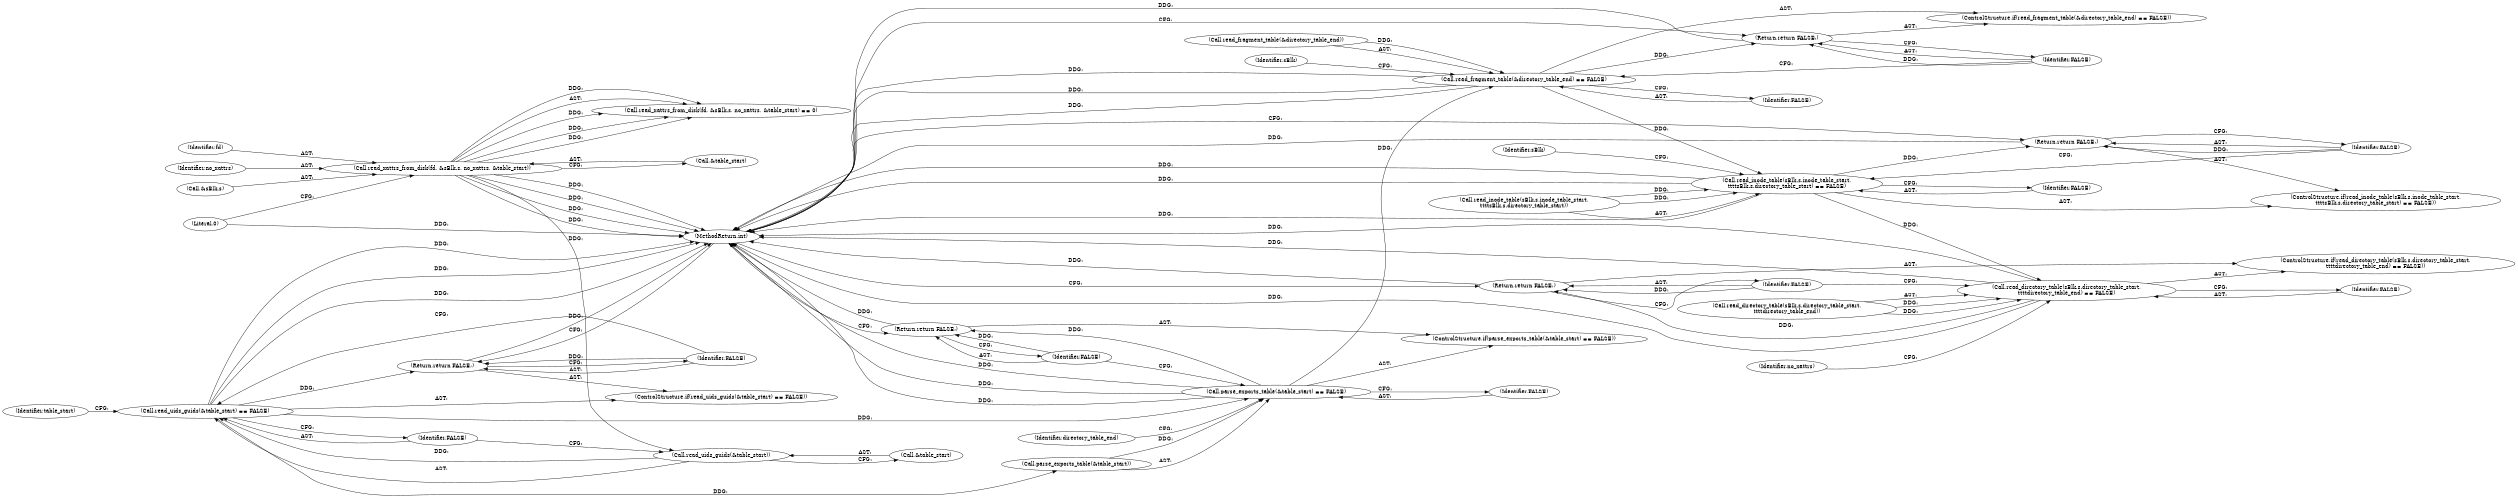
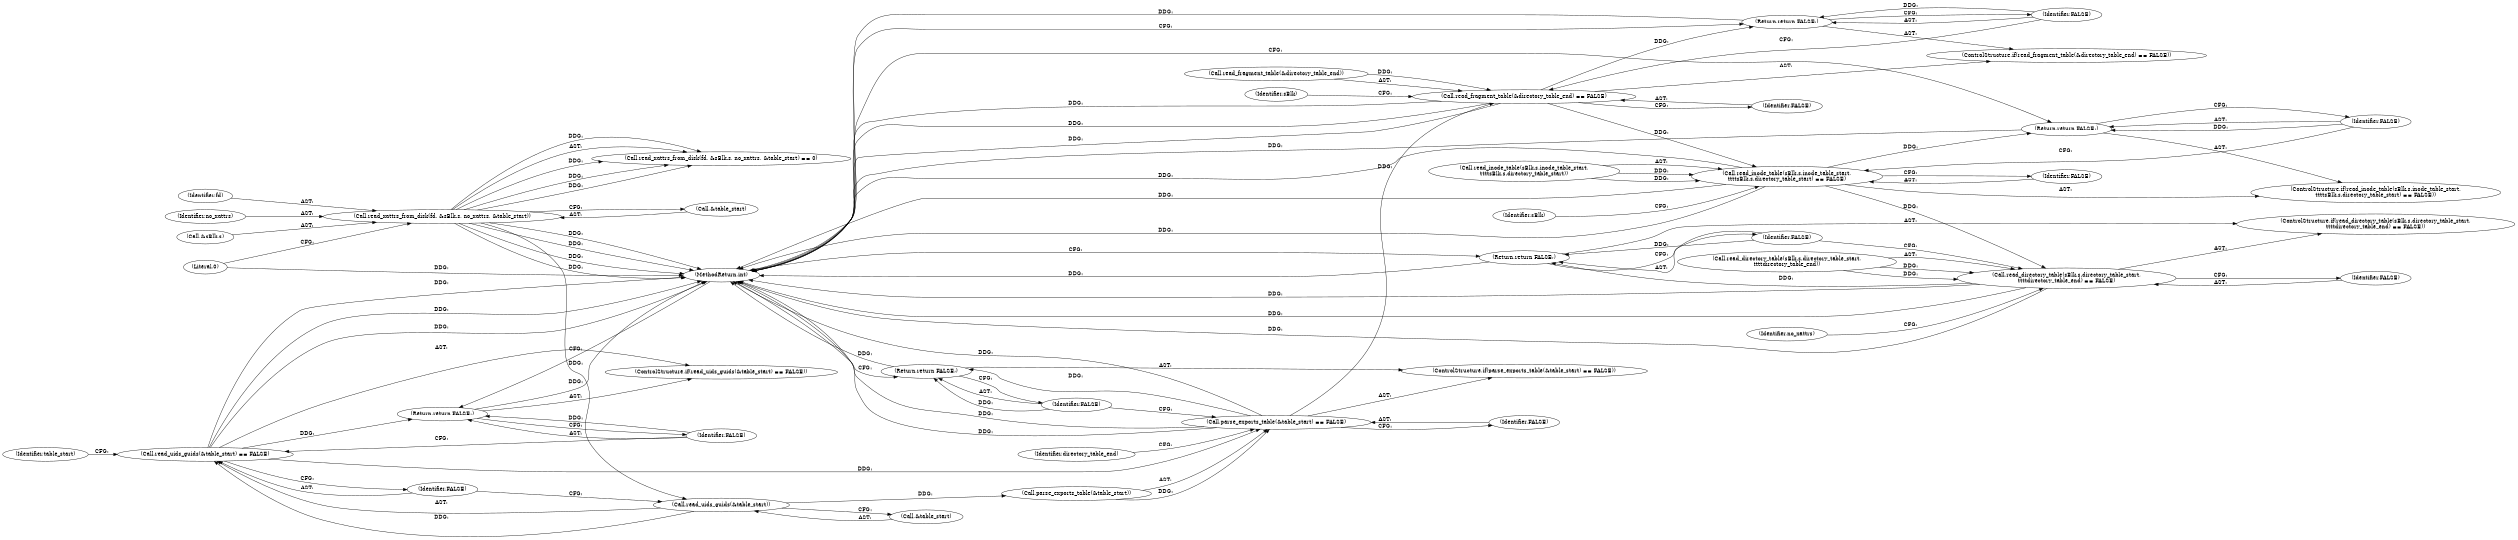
  digraph {
    rankdir=LR
    n1 [label="(Call,read_uids_guids(&table_start) == FALSE)"]
    n2 [label="(Return,return FALSE;)"]
    n3 [label="(Call,parse_exports_table(&table_start) == FALSE)"]
    n4 [label="(Identifier,FALSE)"]
    n5 [label="(MethodReturn,int)"]
    n6 [label="(ControlStructure,if(read_uids_guids(&table_start) == FALSE))"]
    n7 [label="(Identifier,FALSE)"]
    n8 [label="(Return,return FALSE;)"]
    n9 [label="(Call,read_fragment_table(&directory_table_end) == FALSE)"]
    n10 [label="(Identifier,FALSE)"]
    n11 [label="(ControlStructure,if(parse_exports_table(&table_start) == FALSE))"]
    n12 [label="(Call,read_uids_guids(&table_start))"]
    n13 [label="(Return,return FALSE;)"]
    n14 [label="(Return,return FALSE;)"]
    n15 [label="(Return,return FALSE;)"]
    n16 [label="(Call,&table_start)"]
    n17 [label="(Call,parse_exports_table(&table_start))"]
    n18 [label="(Call,read_xattrs_from_disk(fd, &sBlk.s, no_xattrs, &table_start))"]
    n19 [label="(Call,&table_start)"]
    n20 [label="(Call,read_xattrs_from_disk(fd, &sBlk.s, no_xattrs, &table_start) == 0)"]
    n21 [label="(Identifier,FALSE)"]
    n22 [label="(Call,read_inode_table(sBlk.s.inode_table_start,\n\t\t\t\tsBlk.s.directory_table_start) == FALSE)"]
    n23 [label="(ControlStructure,if(read_fragment_table(&directory_table_end) == FALSE))"]
    n24 [label="(Identifier,FALSE)"]
    n25 [label="(Identifier,FALSE)"]
    n26 [label="(Call,read_directory_table(sBlk.s.directory_table_start,\n\t\t\t\tdirectory_table_end) == FALSE)"]
    n27 [label="(ControlStructure,if(read_inode_table(sBlk.s.inode_table_start,\n\t\t\t\tsBlk.s.directory_table_start) == FALSE))"]
    n28 [label="(Identifier,FALSE)"]
    n29 [label="(Identifier,FALSE)"]
    n30 [label="(Identifier,FALSE)"]
    n31 [label="(ControlStructure,if(read_directory_table(sBlk.s.directory_table_start,\n\t\t\t\tdirectory_table_end) == FALSE))"]
    n32 [label="(Identifier,FALSE)"]
    n33 [label="(Call,read_directory_table(sBlk.s.directory_table_start,\n\t\t\t\tdirectory_table_end))"]
    n34 [label="(Call,read_fragment_table(&directory_table_end))"]
    n35 [label="(Identifier,fd)"]
    n36 [label="(Call,read_inode_table(sBlk.s.inode_table_start,\n\t\t\t\tsBlk.s.directory_table_start))"]
    n37 [label="(Literal,0)"]
    n38 [label="(Identifier,sBlk)"]
    n39 [label="(Identifier,no_xattrs)"]
    n40 [label="(Identifier,sBlk)"]
    n41 [label="(Call,&sBlk.s)"]
    n42 [label="(Identifier,no_xattrs)"]
    n43 [label="(Identifier,directory_table_end)"]
    n44 [label="(Identifier,table_start)"]
    n1 -> n2 [label="DDG: "]
    n1 -> n3 [label="DDG: "]
    n1 -> n4 [label="CFG: "]
    n1 -> n5 [label="DDG: "]
    n1 -> n5 [label="DDG: "]
    n1 -> n5 [label="DDG: "]
    n1 -> n6 [label="AST: "]
    n2 -> n5 [label="DDG: "]
    n2 -> n6 [label="AST: "]
    n2 -> n7 [label="CFG: "]
    n3 -> n5 [label="DDG: "]
    n3 -> n5 [label="DDG: "]
    n3 -> n5 [label="DDG: "]
    n3 -> n8 [label="DDG: "]
    n3 -> n9 [label="DDG: "]
    n3 -> n10 [label="CFG: "]
    n3 -> n11 [label="AST: "]
    n4 -> n1 [label="AST: "]
    n4 -> n12 [label="CFG: "]
    n5 -> n2 [label="CFG: "]
    n5 -> n8 [label="CFG: "]
    n5 -> n13 [label="CFG: "]
    n5 -> n14 [label="CFG: "]
    n5 -> n15 [label="CFG: "]
    n7 -> n1 [label="CFG: "]
    n7 -> n2 [label="AST: "]
    n7 -> n2 [label="DDG: "]
    n8 -> n5 [label="DDG: "]
    n8 -> n11 [label="AST: "]
    n8 -> n21 [label="CFG: "]
    n9 -> n5 [label="DDG: "]
    n9 -> n5 [label="DDG: "]
    n9 -> n5 [label="DDG: "]
    n9 -> n13 [label="DDG: "]
    n9 -> n22 [label="DDG: "]
    n9 -> n23 [label="AST: "]
    n9 -> n24 [label="CFG: "]
    n10 -> n3 [label="AST: "]
    n12 -> n1 [label="AST: "]
    n12 -> n1 [label="DDG: "]
    n12 -> n16 [label="CFG: "]
-   n1 -> n17 [label="DDG: "]
+   n12 -> n17 [label="DDG: "]
    n13 -> n5 [label="DDG: "]
    n13 -> n23 [label="AST: "]
    n13 -> n25 [label="CFG: "]
    n14 -> n5 [label="DDG: "]
    n14 -> n27 [label="AST: "]
    n14 -> n29 [label="CFG: "]
    n15 -> n5 [label="DDG: "]
    n15 -> n31 [label="AST: "]
    n15 -> n32 [label="CFG: "]
    n16 -> n12 [label="AST: "]
    n17 -> n3 [label="AST: "]
    n17 -> n3 [label="DDG: "]
    n18 -> n5 [label="DDG: "]
    n18 -> n5 [label="DDG: "]
    n18 -> n5 [label="DDG: "]
    n18 -> n5 [label="DDG: "]
    n18 -> n12 [label="DDG: "]
    n18 -> n19 [label="CFG: "]
    n18 -> n20 [label="AST: "]
    n18 -> n20 [label="DDG: "]
    n18 -> n20 [label="DDG: "]
    n18 -> n20 [label="DDG: "]
    n18 -> n20 [label="DDG: "]
    n19 -> n18 [label="AST: "]
    n21 -> n3 [label="CFG: "]
    n21 -> n8 [label="AST: "]
    n21 -> n8 [label="DDG: "]
    n22 -> n5 [label="DDG: "]
    n22 -> n5 [label="DDG: "]
    n22 -> n5 [label="DDG: "]
    n22 -> n14 [label="DDG: "]
    n22 -> n26 [label="DDG: "]
    n22 -> n27 [label="AST: "]
    n22 -> n28 [label="CFG: "]
    n24 -> n9 [label="AST: "]
    n25 -> n9 [label="CFG: "]
    n25 -> n13 [label="AST: "]
    n25 -> n13 [label="DDG: "]
    n26 -> n5 [label="DDG: "]
    n26 -> n5 [label="DDG: "]
    n26 -> n5 [label="DDG: "]
    n26 -> n15 [label="DDG: "]
    n26 -> n30 [label="CFG: "]
    n26 -> n31 [label="AST: "]
    n28 -> n22 [label="AST: "]
    n29 -> n14 [label="AST: "]
    n29 -> n14 [label="DDG: "]
    n29 -> n22 [label="CFG: "]
    n30 -> n26 [label="AST: "]
    n32 -> n15 [label="AST: "]
    n32 -> n15 [label="DDG: "]
    n32 -> n26 [label="CFG: "]
    n33 -> n26 [label="AST: "]
    n33 -> n26 [label="DDG: "]
    n33 -> n26 [label="DDG: "]
    n34 -> n9 [label="AST: "]
    n34 -> n9 [label="DDG: "]
    n35 -> n18 [label="AST: "]
    n36 -> n22 [label="AST: "]
    n36 -> n22 [label="DDG: "]
    n36 -> n22 [label="DDG: "]
    n37 -> n5 [label="DDG: "]
    n37 -> n18 [label="CFG: "]
    n38 -> n22 [label="CFG: "]
    n39 -> n18 [label="AST: "]
    n40 -> n9 [label="CFG: "]
    n41 -> n18 [label="AST: "]
    n42 -> n26 [label="CFG: "]
    n43 -> n3 [label="CFG: "]
    n44 -> n1 [label="CFG: "]
  }
